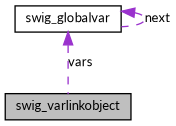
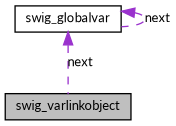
  digraph {
    fontname=Lato
    node [color=black fontname=Lato fontsize=10 shape=record]
    edge [color=darkorchid3 dir=back fontname=Lato fontsize=10 labelfontname=FreeSans labelfontsize=10 style=dashed]
    n1 [fillcolor=grey75 fontcolor=black height=0.2 label=swig_varlinkobject style=filled width=0.4]
    n2 [height=0.2 label=swig_globalvar width=0.4]
-   n2 -> n1 [label=vars]
+   n2 -> n1 [label=next]
    n2 -> n2 [label=next]
  }
